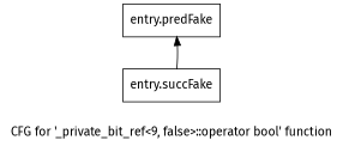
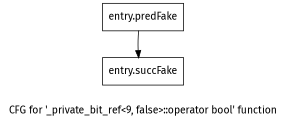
  digraph {
    label="CFG for '_private_bit_ref\<9, false\>::operator bool' function"
    fontname="Fira Sans"
    node [shape=record fontname="Fira Sans"]
    n1 [label="{entry.predFake}"]
    n2 [filename="/tools/Xilinx/Vitis_HLS/2022.1/include/etc/ap_private.h" label="{entry.succFake}" linenumber=6931]
-   n2 -> n1 [execusionnum=0 filename="/tools/Xilinx/Vitis_HLS/2022.1/include/etc/ap_private.h" fontname="Fira Sans"]
+   n1 -> n2 [execusionnum=0 filename="/tools/Xilinx/Vitis_HLS/2022.1/include/etc/ap_private.h" fontname="Fira Sans"]
  }
